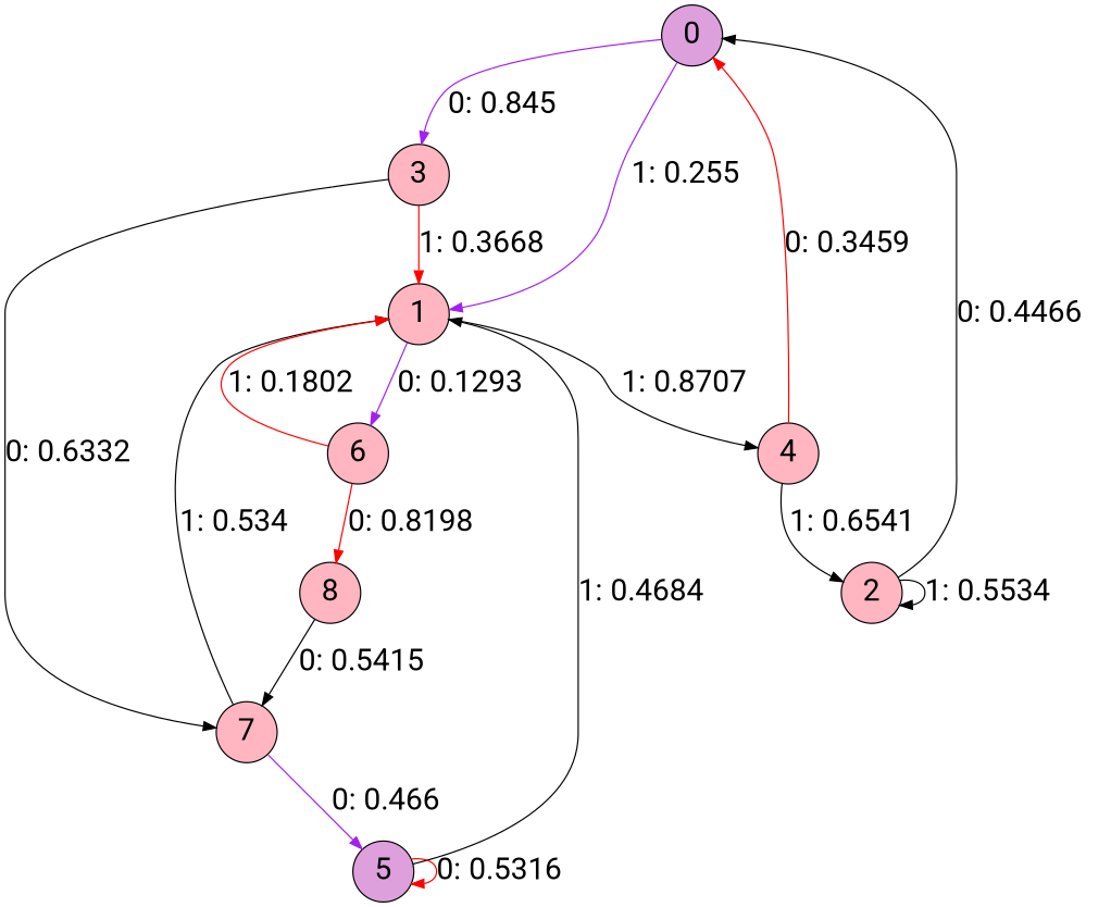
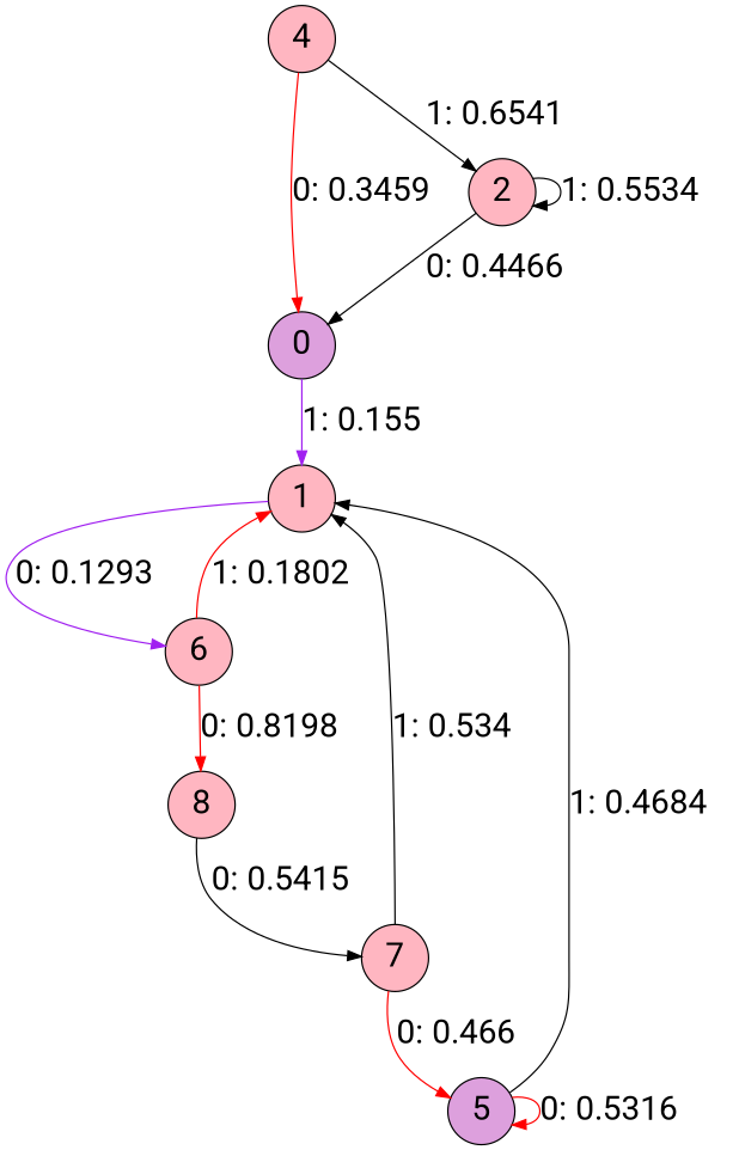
  digraph {
    fontname=Roboto
    node [fillcolor=lightpink fontname=Roboto fontsize=24 shape=circle style=filled]
    edge [color=black fontname=Roboto fontsize=24]
    0 [fillcolor=plum]
-   3
    1
    7
    6
    4
    5 [fillcolor=plum]
    8
    2
-   0 -> 3 [color=purple label="0: 0.845    "]
-   0 -> 1 [color=purple label="1: 0.255    "]
-   3 -> 1 [color=red label="1: 0.3668   "]
-   3 -> 7 [label="0: 0.6332   "]
+   0 -> 1 [color=purple label="1: 0.155    "]
    1 -> 6 [color=purple label="0: 0.1293   "]
-   1 -> 4 [label="1: 0.8707   "]
    7 -> 1 [label="1: 0.534    "]
-   7 -> 5 [color=purple label="0: 0.466    "]
+   7 -> 5 [color=red label="0: 0.466    "]
    6 -> 1 [color=red label="1: 0.1802   "]
    6 -> 8 [color=red label="0: 0.8198   "]
    4 -> 0 [color=red label="0: 0.3459   "]
    4 -> 2 [label="1: 0.6541   "]
    5 -> 1 [label="1: 0.4684   "]
    5 -> 5 [color=red label="0: 0.5316   "]
    8 -> 7 [label="0: 0.5415   "]
    2 -> 0 [label="0: 0.4466   "]
    2 -> 2 [label="1: 0.5534   "]
  }
